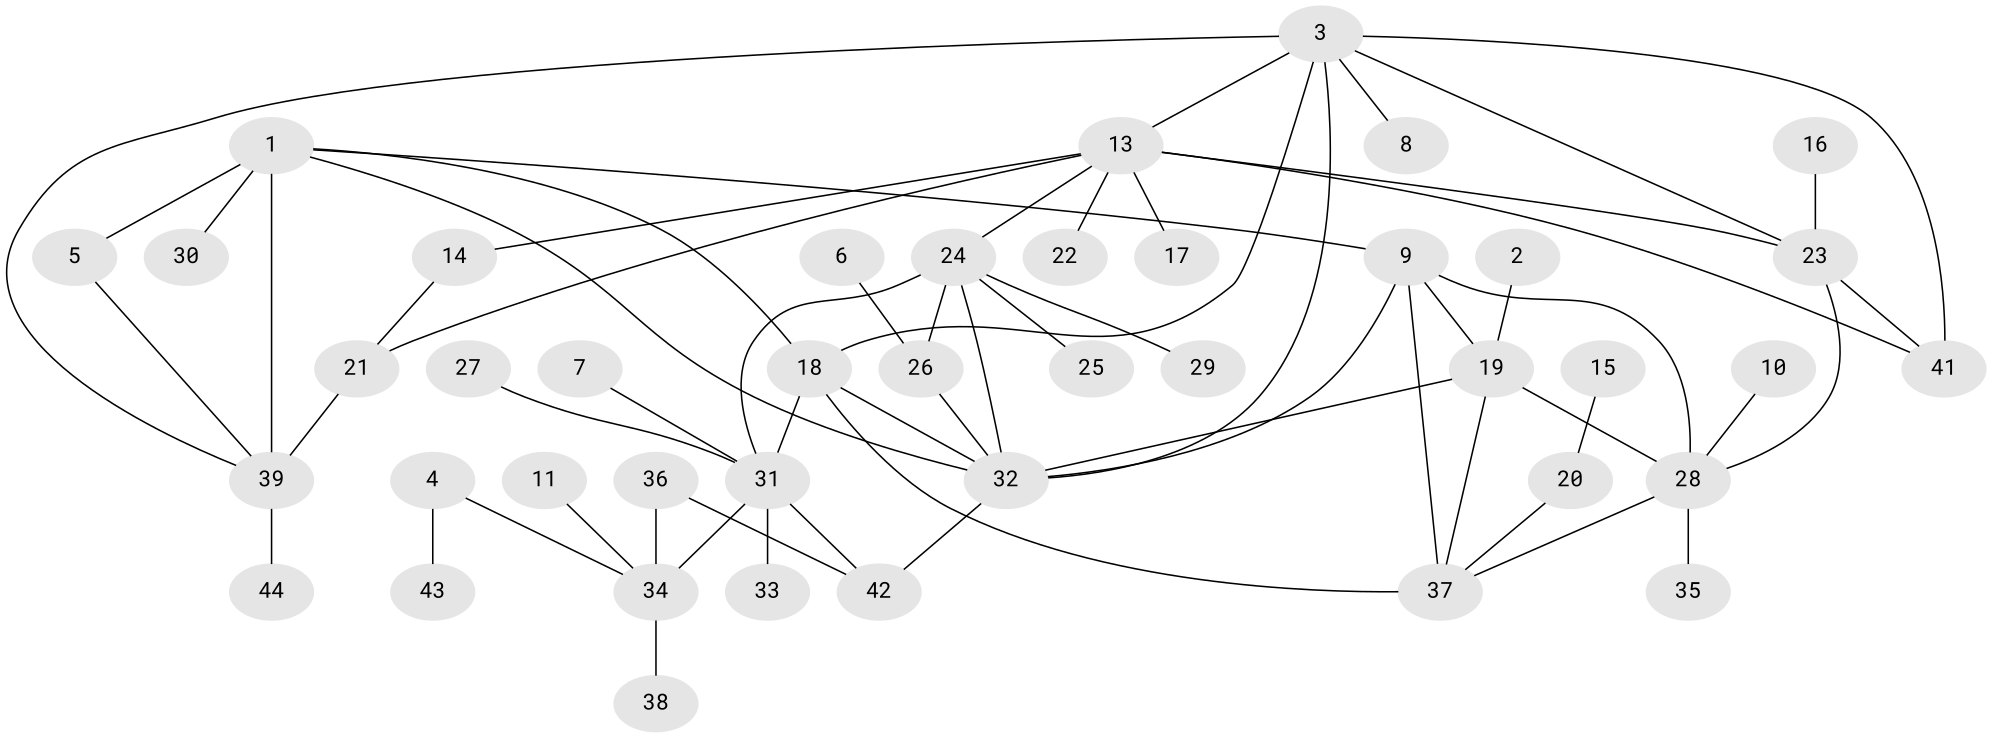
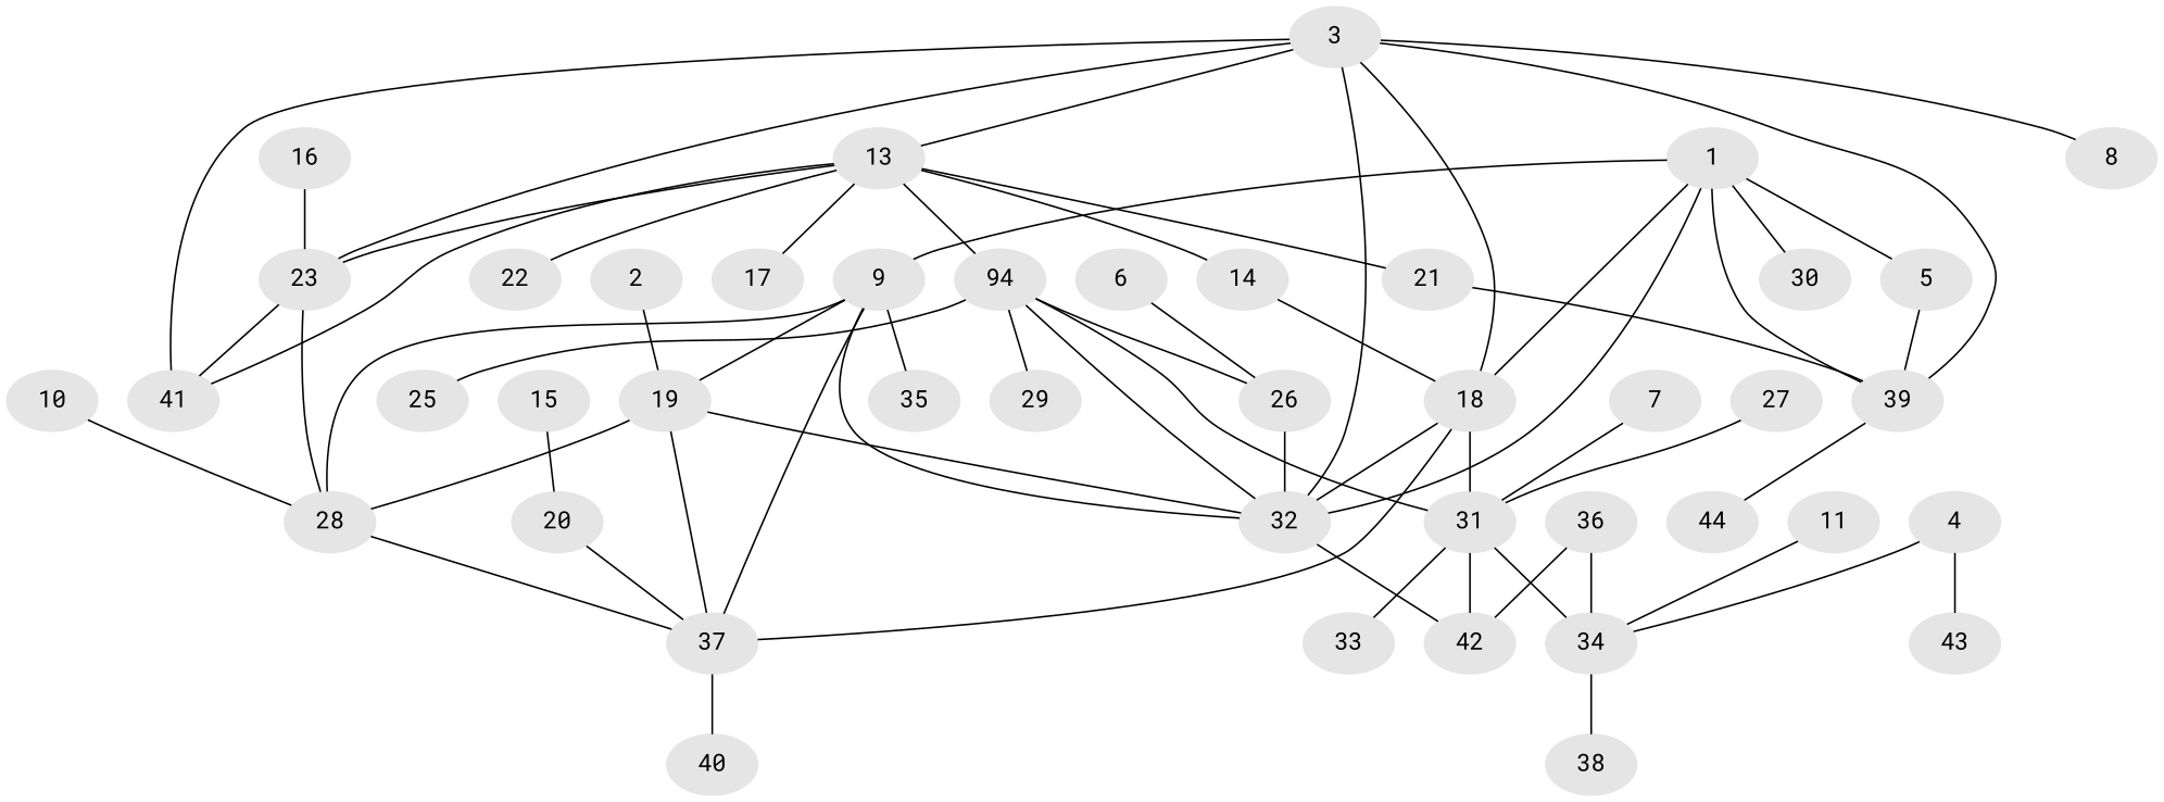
  graph {
    fontname="Roboto Mono"
    node [color=gray90 fontname="Roboto Mono" style=filled]
    edge [fontname="Roboto Mono" weight=1.0]
    1
    5
    9
    18
    30
    32
    39
    19
    28
    37
    31
    42
    44
    2
    3
    8
    13
    23
    41
    14
    17
    21
    22
-   24
+   24 [label=94]
    4
    34
    43
    38
    6
    26
    7
    33
    35
+   40
    10
    11
    25
    29
    15
    20
    16
    27
    36
    1 -- 5
    1 -- 9
    1 -- 18
    1 -- 30 [weight=2.0]
    1 -- 32
    1 -- 39 [weight=2.0]
    5 -- 39
    9 -- 32
    9 -- 19
    9 -- 28
    9 -- 37
    18 -- 32
    18 -- 37 [weight=2.0]
    18 -- 31 [weight=2.0]
    32 -- 42
    39 -- 44
    19 -- 32
    19 -- 28
    19 -- 37
    28 -- 37
-   28 -- 35
+   9 -- 35
+   37 -- 40
    31 -- 42
    31 -- 34
    31 -- 33
    2 -- 19
    3 -- 18
    3 -- 32
    3 -- 39
    3 -- 8
    3 -- 13
    3 -- 23
    3 -- 41
    13 -- 23
    13 -- 41
    13 -- 14
    13 -- 17
    13 -- 21
    13 -- 22
    13 -- 24
    23 -- 28
    23 -- 41
-   14 -- 21
+   14 -- 18
    21 -- 39
    24 -- 32 [weight=2.0]
    24 -- 31
    24 -- 26 [weight=2.0]
    24 -- 25
    24 -- 29
    4 -- 34
    4 -- 43
    34 -- 38
    6 -- 26
    26 -- 32
    7 -- 31
    10 -- 28
    11 -- 34
    15 -- 20
    20 -- 37
    16 -- 23
    27 -- 31
    36 -- 42
    36 -- 34 [weight=2.0]
  }
